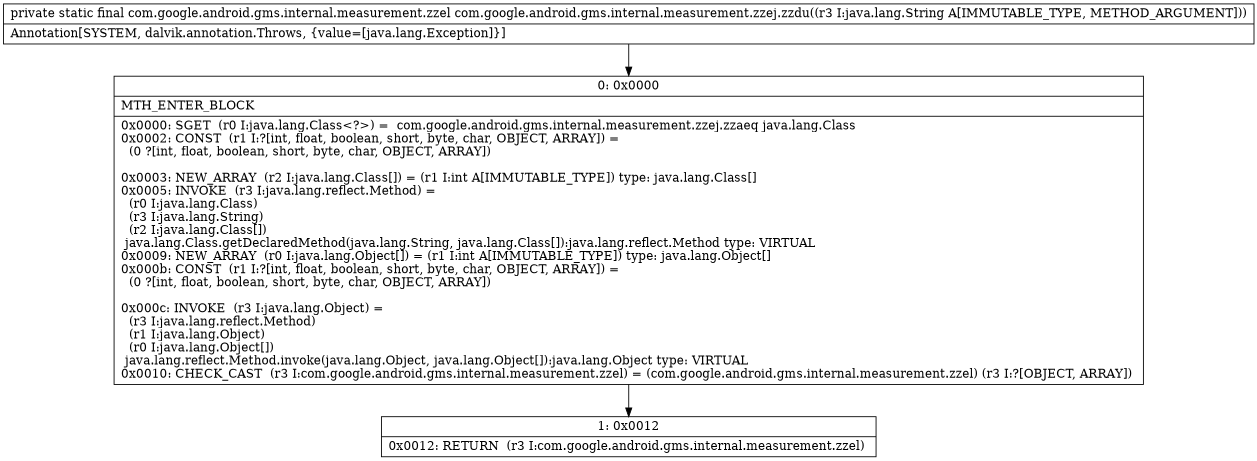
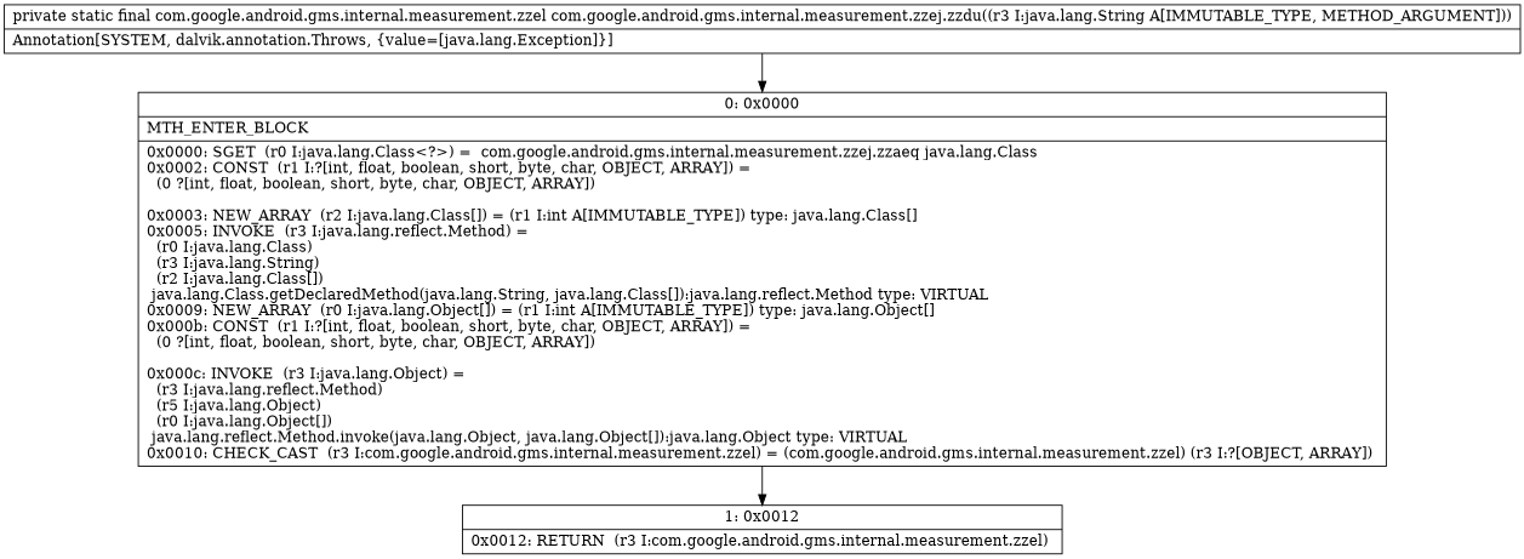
  digraph {
    node [shape=record]
-   n1 [label="{0\:\ 0x0000|MTH_ENTER_BLOCK\l|0x0000: SGET  (r0 I:java.lang.Class\<?\>) =  com.google.android.gms.internal.measurement.zzej.zzaeq java.lang.Class \l0x0002: CONST  (r1 I:?[int, float, boolean, short, byte, char, OBJECT, ARRAY]) = \l  (0 ?[int, float, boolean, short, byte, char, OBJECT, ARRAY])\l \l0x0003: NEW_ARRAY  (r2 I:java.lang.Class[]) = (r1 I:int A[IMMUTABLE_TYPE]) type: java.lang.Class[] \l0x0005: INVOKE  (r3 I:java.lang.reflect.Method) = \l  (r0 I:java.lang.Class)\l  (r3 I:java.lang.String)\l  (r2 I:java.lang.Class[])\l java.lang.Class.getDeclaredMethod(java.lang.String, java.lang.Class[]):java.lang.reflect.Method type: VIRTUAL \l0x0009: NEW_ARRAY  (r0 I:java.lang.Object[]) = (r1 I:int A[IMMUTABLE_TYPE]) type: java.lang.Object[] \l0x000b: CONST  (r1 I:?[int, float, boolean, short, byte, char, OBJECT, ARRAY]) = \l  (0 ?[int, float, boolean, short, byte, char, OBJECT, ARRAY])\l \l0x000c: INVOKE  (r3 I:java.lang.Object) = \l  (r3 I:java.lang.reflect.Method)\l  (r1 I:java.lang.Object)\l  (r0 I:java.lang.Object[])\l java.lang.reflect.Method.invoke(java.lang.Object, java.lang.Object[]):java.lang.Object type: VIRTUAL \l0x0010: CHECK_CAST  (r3 I:com.google.android.gms.internal.measurement.zzel) = (com.google.android.gms.internal.measurement.zzel) (r3 I:?[OBJECT, ARRAY]) \l}"]
+   n1 [label="{0\:\ 0x0000|MTH_ENTER_BLOCK\l|0x0000: SGET  (r0 I:java.lang.Class\<?\>) =  com.google.android.gms.internal.measurement.zzej.zzaeq java.lang.Class \l0x0002: CONST  (r1 I:?[int, float, boolean, short, byte, char, OBJECT, ARRAY]) = \l  (0 ?[int, float, boolean, short, byte, char, OBJECT, ARRAY])\l \l0x0003: NEW_ARRAY  (r2 I:java.lang.Class[]) = (r1 I:int A[IMMUTABLE_TYPE]) type: java.lang.Class[] \l0x0005: INVOKE  (r3 I:java.lang.reflect.Method) = \l  (r0 I:java.lang.Class)\l  (r3 I:java.lang.String)\l  (r2 I:java.lang.Class[])\l java.lang.Class.getDeclaredMethod(java.lang.String, java.lang.Class[]):java.lang.reflect.Method type: VIRTUAL \l0x0009: NEW_ARRAY  (r0 I:java.lang.Object[]) = (r1 I:int A[IMMUTABLE_TYPE]) type: java.lang.Object[] \l0x000b: CONST  (r1 I:?[int, float, boolean, short, byte, char, OBJECT, ARRAY]) = \l  (0 ?[int, float, boolean, short, byte, char, OBJECT, ARRAY])\l \l0x000c: INVOKE  (r3 I:java.lang.Object) = \l  (r3 I:java.lang.reflect.Method)\l  (r5 I:java.lang.Object)\l  (r0 I:java.lang.Object[])\l java.lang.reflect.Method.invoke(java.lang.Object, java.lang.Object[]):java.lang.Object type: VIRTUAL \l0x0010: CHECK_CAST  (r3 I:com.google.android.gms.internal.measurement.zzel) = (com.google.android.gms.internal.measurement.zzel) (r3 I:?[OBJECT, ARRAY]) \l}"]
    n2 [label="{1\:\ 0x0012|0x0012: RETURN  (r3 I:com.google.android.gms.internal.measurement.zzel) \l}"]
    n3 [label="{private static final com.google.android.gms.internal.measurement.zzel com.google.android.gms.internal.measurement.zzej.zzdu((r3 I:java.lang.String A[IMMUTABLE_TYPE, METHOD_ARGUMENT]))  | Annotation[SYSTEM, dalvik.annotation.Throws, \{value=[java.lang.Exception]\}]\l}"]
    n1 -> n2
    n3 -> n1
  }
